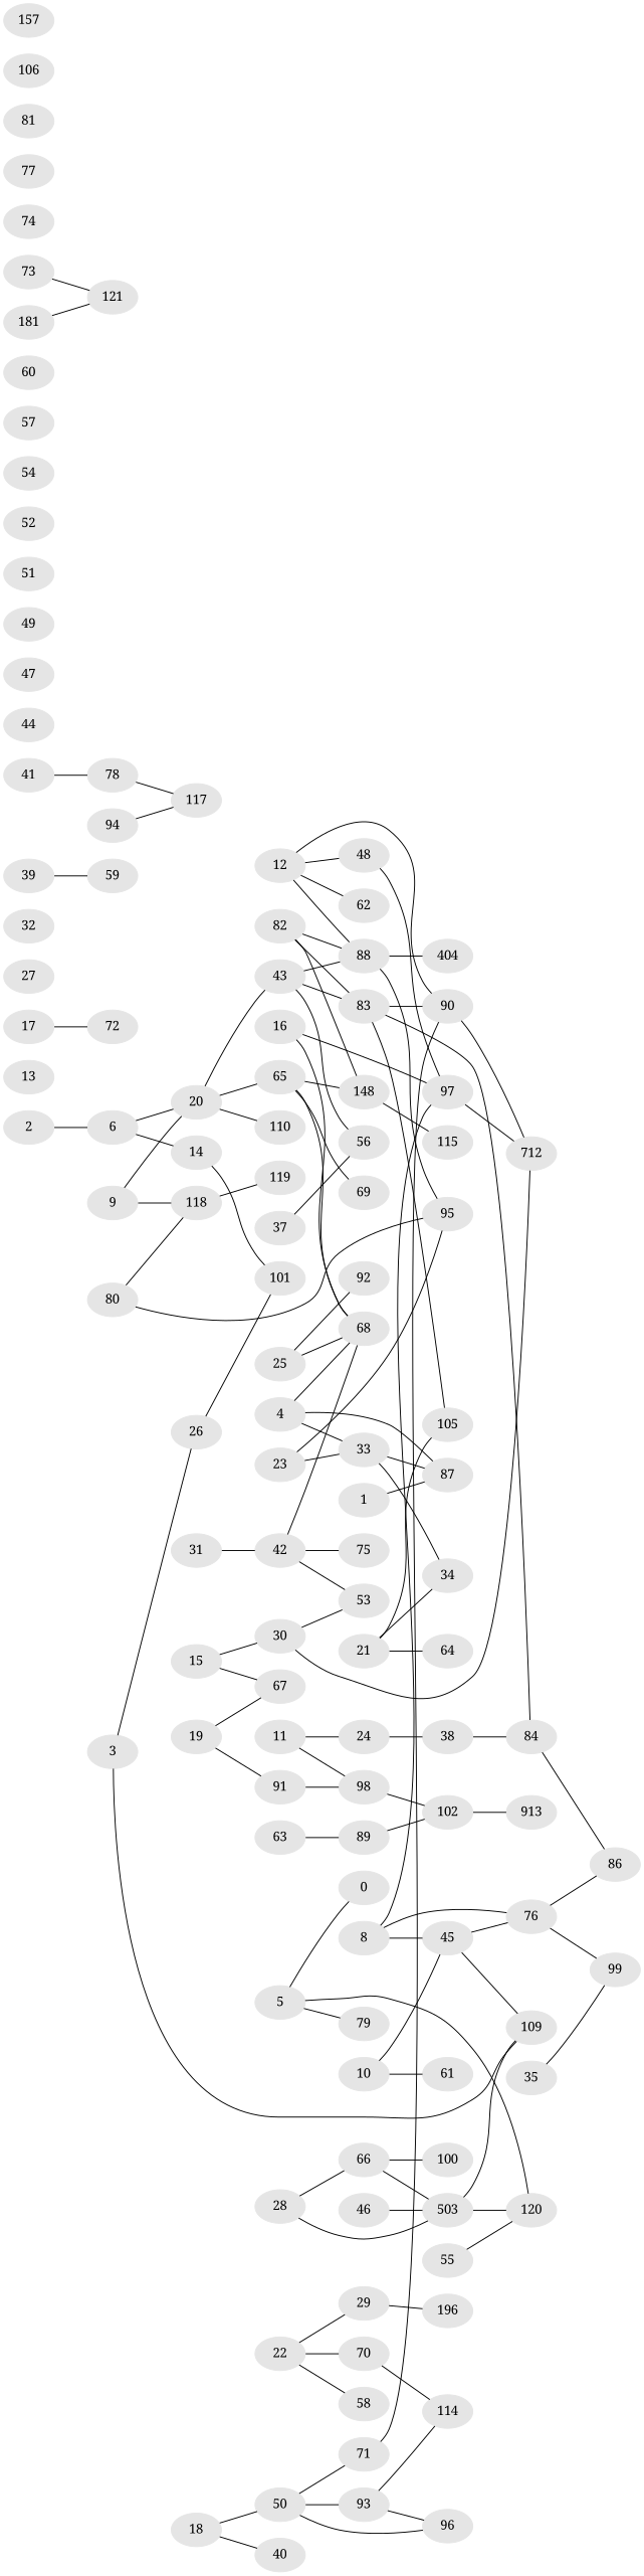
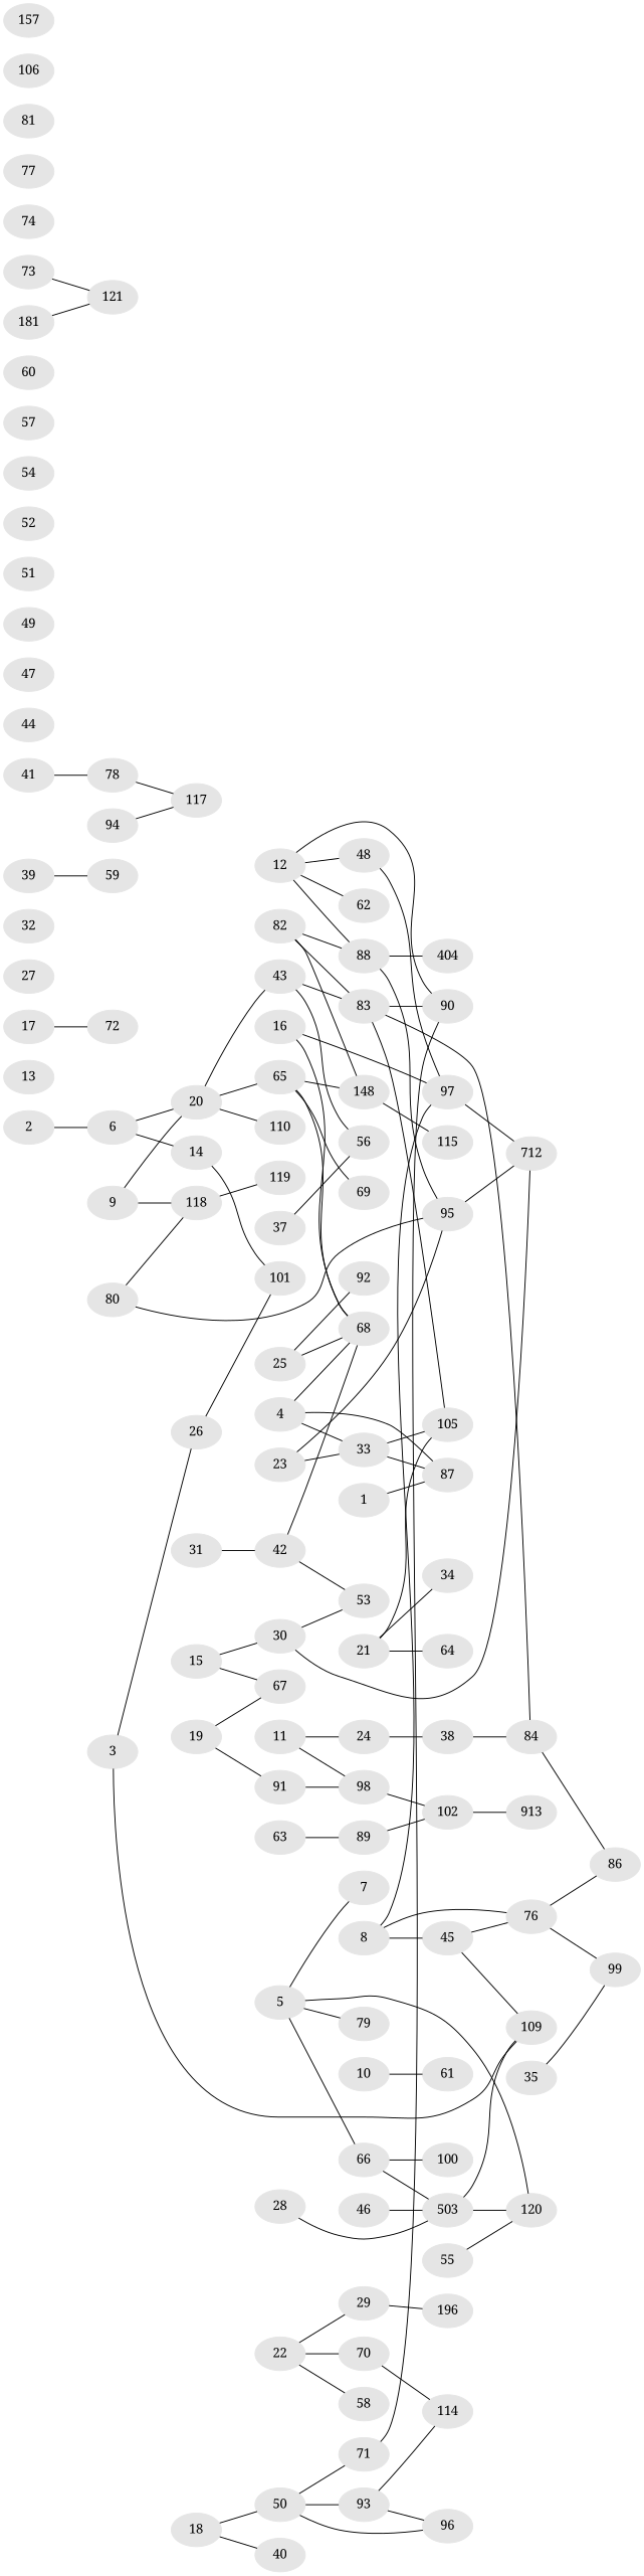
  graph {
    fontname="Noto Serif"
    rankdir=LR
    node [color=gray90 fontname="Noto Serif" style=filled]
    edge [fontname="Noto Serif"]
    1
    87
    2
    6
    14
    20
    3
    26
    109
    101
    4
    33
    68
    105
    5
-   7 [label=0]
+   7
    66
    79
    120
    n20 [label=503]
    100
    43
    65
    110
    8
    45
    76
    97
    99
    86
    n31 [label=712]
    9
    118
    119
    10
    61
    11
    24
    98
    38
    102
    12
    48
    62
    88
    90
    95
    n48 [label=404]
    13
    15
    30
    67
    53
    16
    17
    72
    18
    40
    50
    71
    93
    96
    19
    91
    84
    56
    83
    69
    n69 [label=148]
    21
    34
    64
    22
    29
    58
    70
    n77 [label=196]
    114
    23
    25
    92
    27
    28
    31
    42
-   75
    32
    35
    37
    39
    59
    41
    78
    117
    44
    46
    47
    49
    51
    52
    54
    55
    57
    60
    63
    89
    115
    73
    121
    74
    77
    80
    81
    82
    n115 [label=913]
    94
    106
    n118 [label=157]
    n119 [label=181]
    1 -- 87
    2 -- 6
    6 -- 14
    6 -- 20
    14 -- 101
    20 -- 43
    20 -- 65
    20 -- 110
    3 -- 26
    3 -- 109
    26 -- 101
    4 -- 87
    4 -- 33
    4 -- 68
    33 -- 87
-   33 -- 34
+   33 -- 105
    5 -- 7
-   28 -- 66
+   5 -- 66
    5 -- 79
    5 -- 120
    66 -- n20
    66 -- 100
    n20 -- 109
    n20 -- 120
-   43 -- 88
    43 -- 56
    43 -- 83
    65 -- 68
    65 -- 69
    65 -- n69
    8 -- 45
    8 -- 76
    8 -- 97
    45 -- 109
    45 -- 76
    76 -- 99
    76 -- 86
    97 -- n31
    9 -- 20
    9 -- 118
    118 -- 119
-   10 -- 45
    10 -- 61
    11 -- 24
    11 -- 98
    24 -- 38
    98 -- 102
    38 -- 84
    102 -- n115
    12 -- 48
    12 -- 62
    12 -- 88
    12 -- 90
    48 -- 97
    88 -- 95
    88 -- n48
-   90 -- n31
+   95 -- n31
    15 -- 30
    15 -- 67
    30 -- n31
    30 -- 53
    16 -- 68
    16 -- 97
    17 -- 72
    18 -- 40
    18 -- 50
    50 -- 71
    50 -- 93
    50 -- 96
    71 -- 90
    93 -- 96
    93 -- 114
    19 -- 67
    19 -- 91
    91 -- 98
    84 -- 86
    83 -- 105
    83 -- 90
    83 -- 84
    n69 -- 115
    21 -- 105
    21 -- 34
    21 -- 64
    22 -- 29
    22 -- 58
    22 -- 70
    29 -- n77
    70 -- 114
    23 -- 33
    23 -- 95
    25 -- 68
    25 -- 92
    28 -- n20
    31 -- 42
    42 -- 68
    42 -- 53
-   42 -- 75
    35 -- 99
    37 -- 56
    39 -- 59
    41 -- 78
    78 -- 117
    46 -- n20
    55 -- 120
    63 -- 89
    89 -- 102
    73 -- 121
    80 -- 118
    80 -- 95
    82 -- 88
    82 -- 83
    82 -- n69
    94 -- 117
    n119 -- 121
  }
